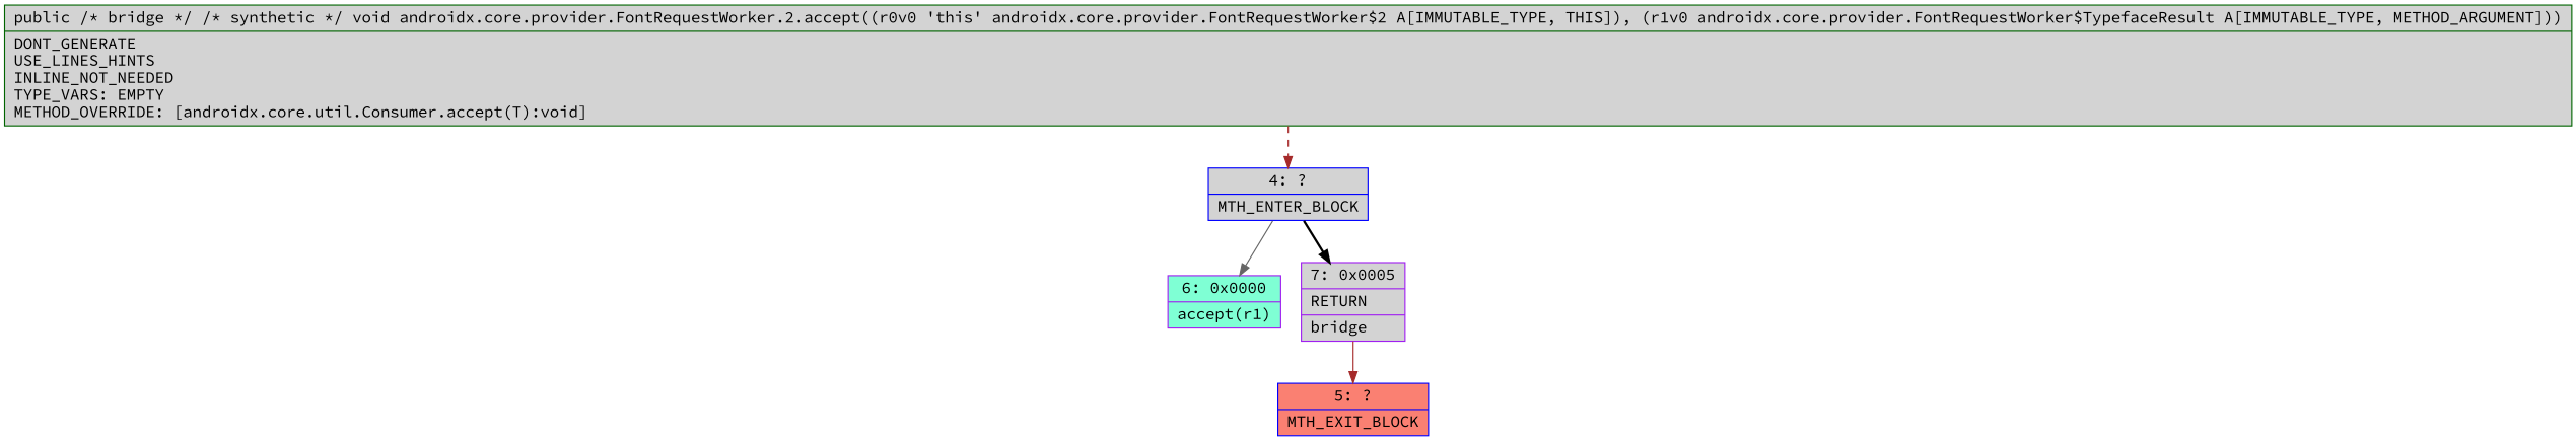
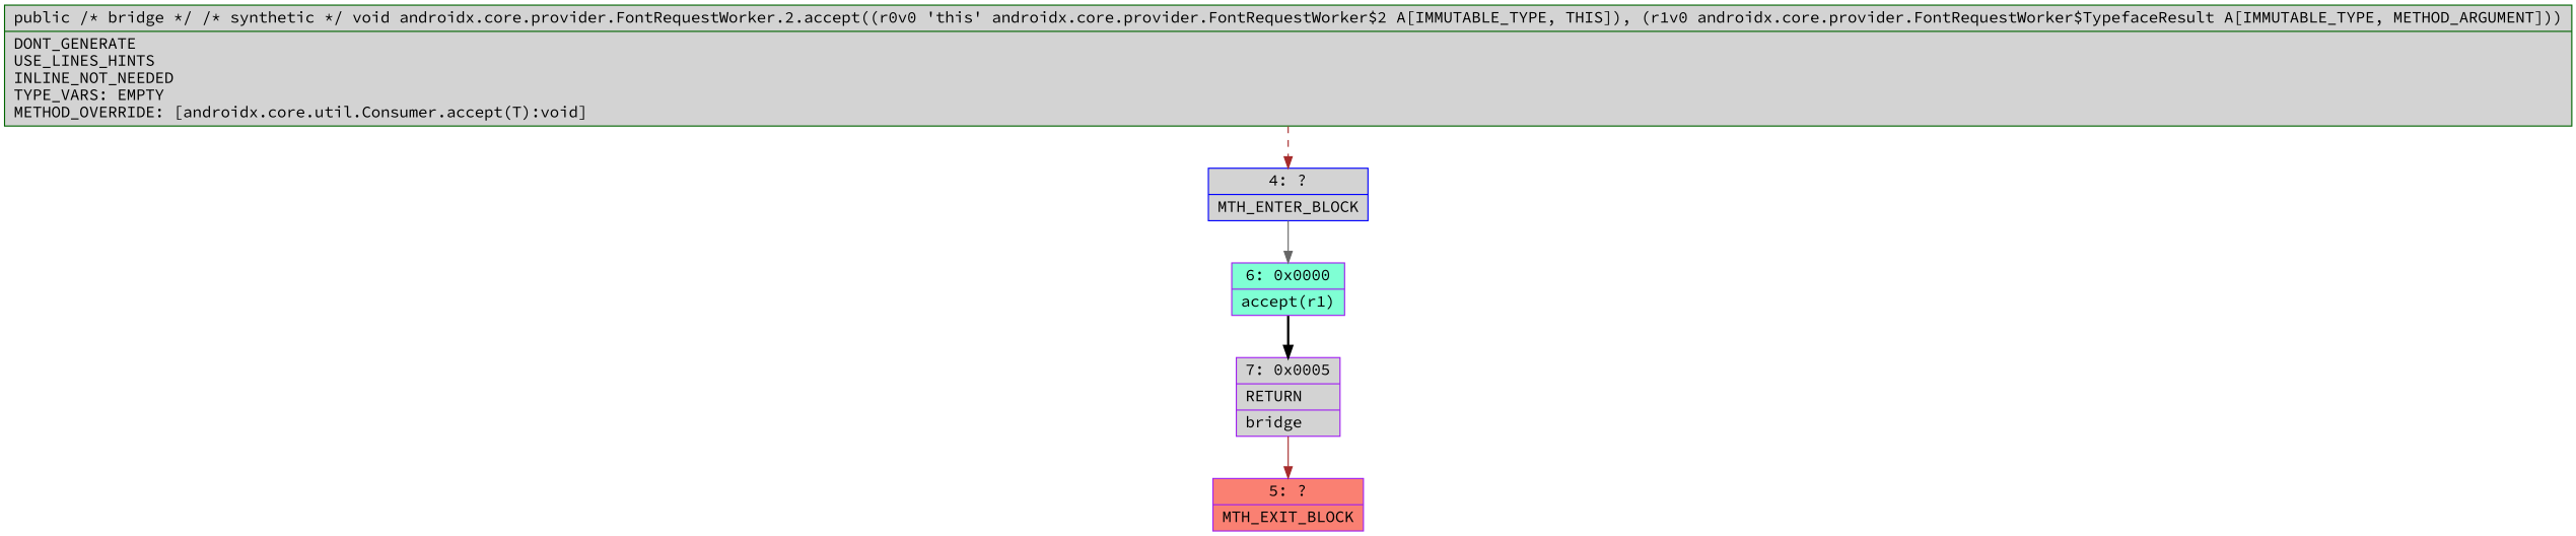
  digraph {
    fontname="Source Code Pro"
    node [color=blue fillcolor=lightgrey fontname="Source Code Pro" shape=record style=filled]
    edge [color=brown fontname="Source Code Pro" style=solid]
    n1 [label="{4\:\ ?|MTH_ENTER_BLOCK\l}"]
    n2 [color=purple fillcolor=aquamarine label="{6\:\ 0x0000|accept(r1)\l}"]
    n3 [color=purple label="{7\:\ 0x0005|RETURN\l|bridge\l}"]
-   n4 [fillcolor=salmon label="{5\:\ ?|MTH_EXIT_BLOCK\l}"]
+   n4 [color=purple fillcolor=salmon label="{5\:\ ?|MTH_EXIT_BLOCK\l}"]
    n5 [color=darkgreen label="{public \/* bridge *\/ \/* synthetic *\/ void androidx.core.provider.FontRequestWorker.2.accept((r0v0 'this' androidx.core.provider.FontRequestWorker$2 A[IMMUTABLE_TYPE, THIS]), (r1v0 androidx.core.provider.FontRequestWorker$TypefaceResult A[IMMUTABLE_TYPE, METHOD_ARGUMENT]))  | DONT_GENERATE\lUSE_LINES_HINTS\lINLINE_NOT_NEEDED\lTYPE_VARS: EMPTY\lMETHOD_OVERRIDE: [androidx.core.util.Consumer.accept(T):void]\l}"]
    n1 -> n2 [color=gray40]
-   n1 -> n3 [color=black style=bold]
+   n2 -> n3 [color=black style=bold]
    n3 -> n4
    n5 -> n1 [style=dashed]
  }
